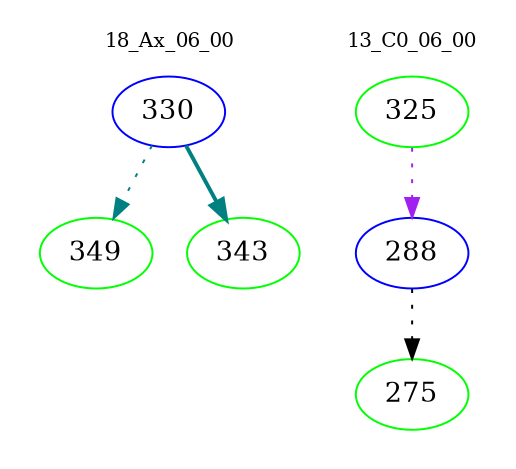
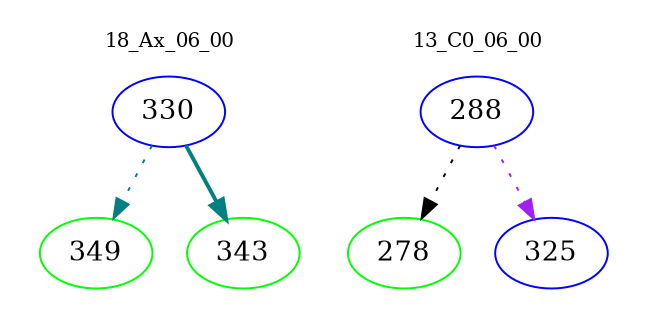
  digraph {
    node [color=blue]
    edge [color=teal style=dotted]
    n1 [label=330]
    n2 [color=green label=349]
    n3 [color=green label=343]
    n4 [label=288]
-   n5 [color=green label=275]
-   n6 [color=green label=325]
+   n5 [color=green label=278]
+   n6 [label=325]
    subgraph cluster_1 {
      color=white
      fontsize=10
      label="18_Ax_06_00"
      n1
      n2
      n3
    }
    subgraph cluster_2 {
      color=white
      fontsize=10
      label="13_C0_06_00"
      n4
      n5
      n6
    }
    n1 -> n2
    n1 -> n3 [style=bold]
    n4 -> n5 [color=black]
-   n6 -> n4 [color=purple]
+   n4 -> n6 [color=purple]
  }
